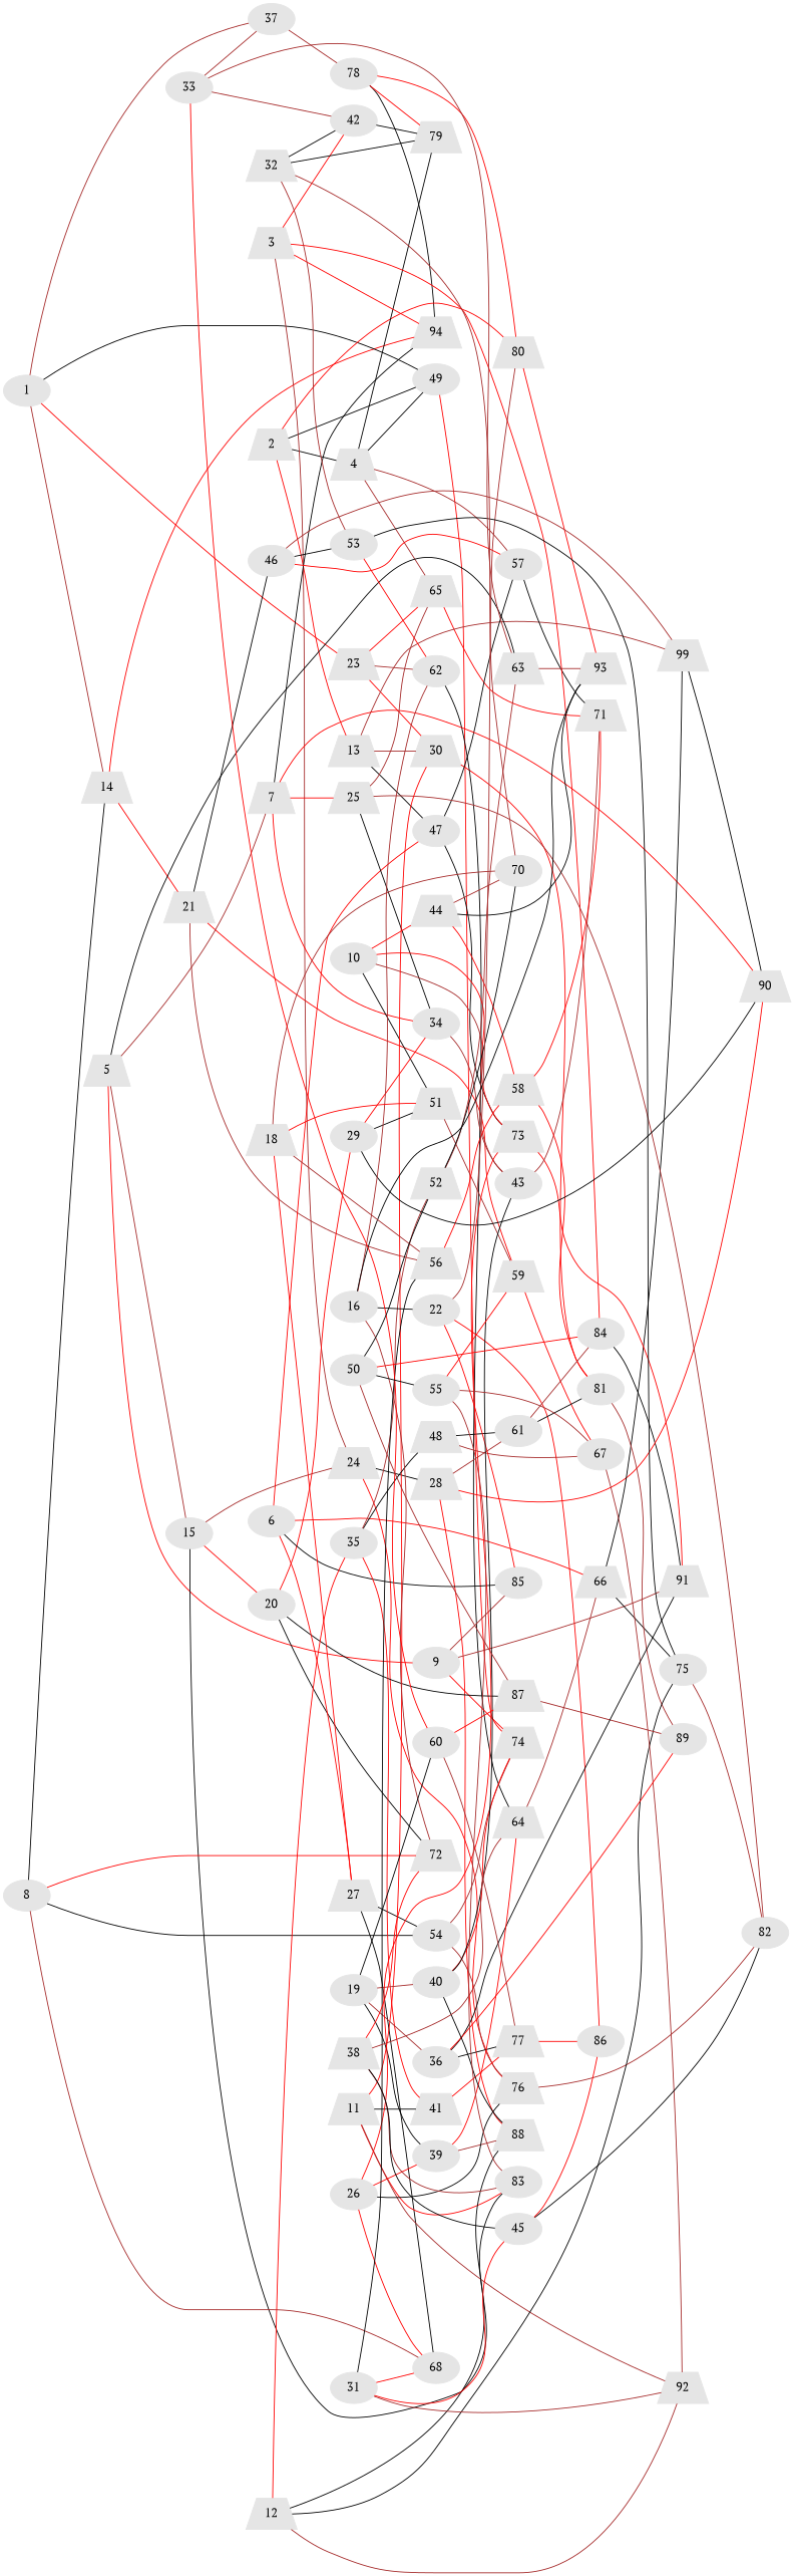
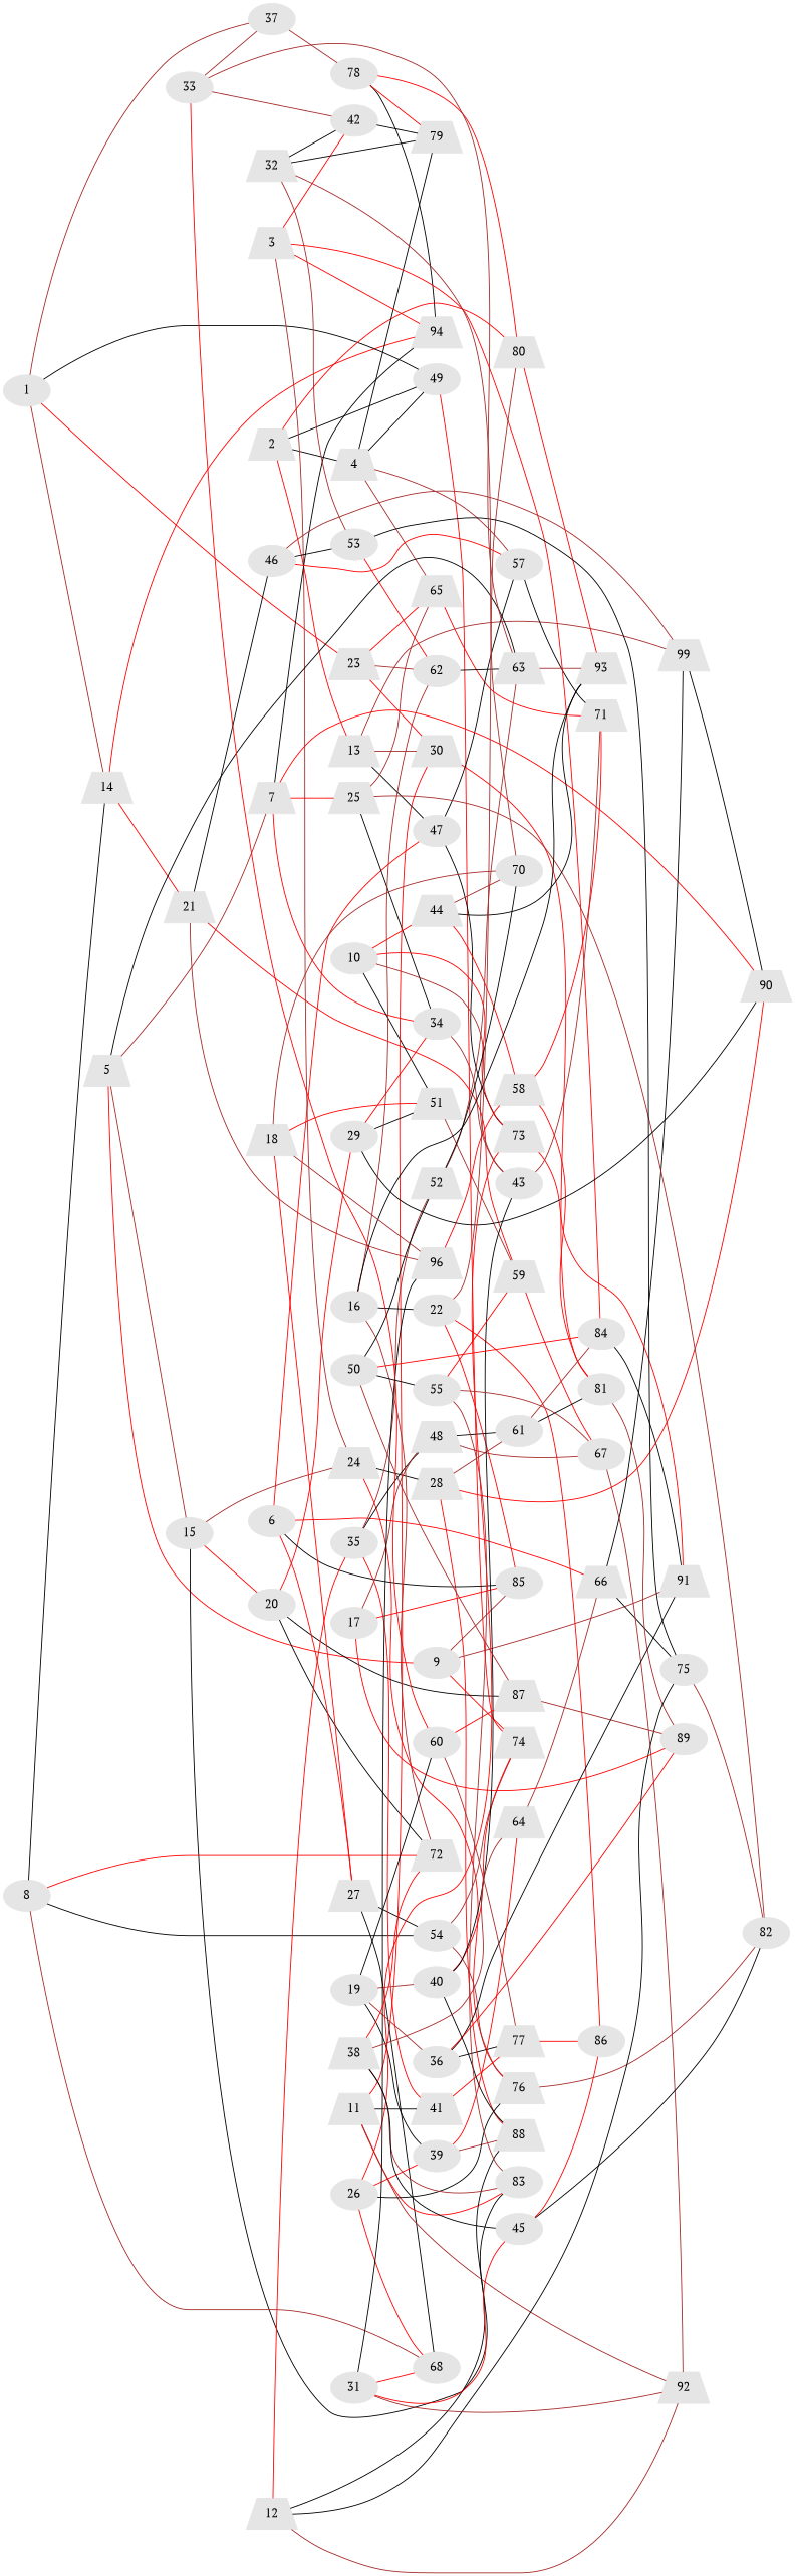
  graph {
    fontname="PT Serif"
    rankdir=LR
    node [color=gray90 fontname="PT Serif" shape=trapezium style=filled]
    edge [color=red fontname="PT Serif"]
    14
    1 [shape=ellipse]
    23
    37 [shape=ellipse]
    49 [shape=ellipse]
    94
    21
    65
    30
    62 [shape=ellipse]
    78 [shape=ellipse]
    74
    2
    4
    13
    80
    57 [shape=ellipse]
    79
    47 [shape=ellipse]
    n20 [label=99]
    93
    3
    24
    42 [shape=ellipse]
    84 [shape=ellipse]
    28
    76
    91
    71
    5
    9 [shape=ellipse]
    15 [shape=ellipse]
    63
    7
    85 [shape=ellipse]
    83 [shape=ellipse]
    20 [shape=ellipse]
    27
    6 [shape=ellipse]
    66
    54 [shape=ellipse]
    68 [shape=ellipse]
    73
    75 [shape=ellipse]
    25
    34 [shape=ellipse]
    90
    82 [shape=ellipse]
    43 [shape=ellipse]
    8 [shape=ellipse]
    72
    10 [shape=ellipse]
    44
    51
    70 [shape=ellipse]
    58
    59
    11
    41
    92
    81 [shape=ellipse]
    77
    12
    35 [shape=ellipse]
    88
    48
    52
-   56
+   56 [label=96]
    46 [shape=ellipse]
    29 [shape=ellipse]
    87
    16 [shape=ellipse]
    22 [shape=ellipse]
    86 [shape=ellipse]
    64
+   17 [shape=ellipse]
    89 [shape=ellipse]
    61 [shape=ellipse]
    67 [shape=ellipse]
    18
    19 [shape=ellipse]
    36 [shape=ellipse]
    39 [shape=ellipse]
    40 [shape=ellipse]
    60 [shape=ellipse]
    53 [shape=ellipse]
    26 [shape=ellipse]
    31 [shape=ellipse]
    45 [shape=ellipse]
    32
    33 [shape=ellipse]
    38
    50 [shape=ellipse]
    55 [shape=ellipse]
    14 -- 94
    14 -- 21
    1 -- 14 [color=brown]
    1 -- 23
    1 -- 37 [color=brown]
    1 -- 49 [color=black]
    23 -- 65
    23 -- 30
    23 -- 62 [color=brown]
    37 -- 78 [color=brown]
    49 -- 74
    21 -- 59
    21 -- 56 [color=brown]
    21 -- 46 [color=black]
    65 -- 71
    30 -- 81
-   62 -- 64 [color=black]
+   62 -- 63 [color=black]
    78 -- 94 [color=black]
    78 -- 80
    78 -- 79
    2 -- 49 [color=black]
    2 -- 4 [color=black]
    2 -- 13
    2 -- 80
    4 -- 49 [color=black]
    4 -- 65 [color=brown]
    4 -- 57 [color=brown]
    4 -- 79 [color=black]
    13 -- 30 [color=brown]
    13 -- 47 [color=black]
    13 -- n20 [color=brown]
    80 -- 93
    57 -- 71 [color=black]
    47 -- 57 [color=black]
    47 -- 73 [color=black]
    n20 -- 90 [color=black]
    3 -- 94
    3 -- 24 [color=brown]
    3 -- 42
    3 -- 84
    24 -- 28 [color=black]
    24 -- 76
    42 -- 79 [color=black]
    84 -- 91 [color=black]
    28 -- 90
    28 -- 88
    28 -- 61 [color=brown]
    76 -- 82 [color=brown]
    5 -- 9
    5 -- 15 [color=brown]
    5 -- 63 [color=black]
    5 -- 7 [color=brown]
    9 -- 74
    9 -- 91 [color=brown]
    9 -- 85 [color=brown]
    15 -- 24 [color=brown]
    15 -- 83 [color=black]
    15 -- 20
    63 -- 93 [color=brown]
    7 -- 94 [color=black]
    7 -- 25
    7 -- 34
    7 -- 90
    20 -- 72 [color=black]
    20 -- 29
    20 -- 87 [color=black]
    27 -- 54 [color=black]
    27 -- 68 [color=black]
    6 -- 47
    6 -- 85 [color=black]
    6 -- 27
    6 -- 66
    66 -- n20 [color=black]
    66 -- 75 [color=black]
    54 -- 74 [color=brown]
    54 -- 76 [color=brown]
    73 -- 91
    75 -- 82 [color=brown]
    25 -- 65 [color=brown]
    25 -- 34 [color=black]
    25 -- 82 [color=brown]
    34 -- 43 [color=brown]
    43 -- 71 [color=brown]
    8 -- 14 [color=black]
    8 -- 54 [color=black]
    8 -- 68 [color=brown]
    8 -- 72
    10 -- 73
    10 -- 43 [color=brown]
    10 -- 44
    10 -- 51 [color=black]
    44 -- 93 [color=black]
    44 -- 70 [color=brown]
    44 -- 58
    51 -- 59 [color=brown]
    58 -- 71
    58 -- 81
    59 -- 67
    11 -- 30
    11 -- 83
    11 -- 41 [color=black]
    11 -- 92 [color=brown]
    41 -- 77
    81 -- 89 [color=brown]
    77 -- 86
    12 -- 75 [color=black]
    12 -- 92 [color=brown]
    12 -- 35
    12 -- 88 [color=black]
    35 -- 41
    35 -- 48 [color=black]
    35 -- 52 [color=brown]
    48 -- 61 [color=black]
    48 -- 67 [color=brown]
    52 -- 63 [color=brown]
    52 -- 70 [color=black]
    56 -- 58
    46 -- 57
    46 -- n20 [color=brown]
    46 -- 53 [color=black]
    29 -- 34
    29 -- 90 [color=black]
    29 -- 51 [color=black]
    87 -- 89 [color=brown]
    16 -- 62 [color=brown]
    16 -- 93 [color=black]
    16 -- 72 [color=brown]
    16 -- 22 [color=black]
    22 -- 80 [color=brown]
    22 -- 85
    22 -- 86
    64 -- 66 [color=brown]
+   17 -- 85
+   17 -- 48 [color=brown]
+   17 -- 89
    61 -- 84 [color=brown]
    61 -- 81 [color=black]
    67 -- 92 [color=brown]
    18 -- 27
    18 -- 51
    18 -- 70 [color=brown]
    18 -- 56 [color=brown]
    19 -- 36 [color=brown]
    19 -- 39 [color=black]
    19 -- 40 [color=brown]
    19 -- 60 [color=black]
    36 -- 91 [color=black]
    36 -- 77 [color=black]
    36 -- 89
    39 -- 88 [color=brown]
    39 -- 64
    40 -- 74
    40 -- 43 [color=black]
    40 -- 88 [color=black]
    60 -- 77 [color=brown]
    60 -- 87
    53 -- 62
    53 -- 75 [color=black]
    26 -- 76 [color=black]
    26 -- 68
    26 -- 73
    26 -- 39
    31 -- 68
    31 -- 92 [color=brown]
    31 -- 56 [color=black]
    31 -- 45
    45 -- 82 [color=black]
    45 -- 86
    32 -- 79 [color=black]
    32 -- 42 [color=black]
    32 -- 70 [color=brown]
    32 -- 53 [color=brown]
    33 -- 37 [color=brown]
    33 -- 42 [color=brown]
    33 -- 63 [color=brown]
    33 -- 60
    38 -- 83 [color=brown]
    38 -- 72
    38 -- 64 [color=brown]
    38 -- 45 [color=black]
    50 -- 84
    50 -- 52 [color=black]
    50 -- 87 [color=brown]
    50 -- 55 [color=black]
    55 -- 83 [color=brown]
    55 -- 59
    55 -- 67 [color=brown]
  }
